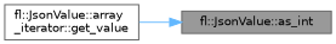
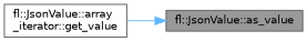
  digraph {
    rankdir=RL
    node [fontname=Helvetica fontsize=10 shape=box style=filled]
-   n1 [color=gray40 fillcolor=grey60 fontcolor=black height=0.2 label="fl::JsonValue::as_int" width=0.4]
+   n1 [color=gray40 fillcolor=grey60 fontcolor=black height=0.2 label="fl::JsonValue::as_value" width=0.4]
    n2 [color=grey40 fillcolor=white height=0.2 label="fl::JsonValue::array\l_iterator::get_value" width=0.4]
    n1 -> n2 [color=steelblue1 dir=back fontname=Helvetica fontsize=10 labelfontname=Helvetica labelfontsize=10 style=solid]
  }
